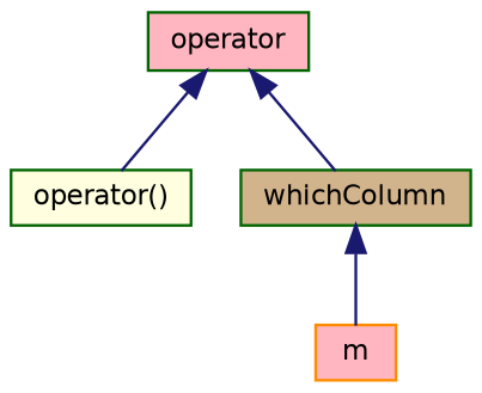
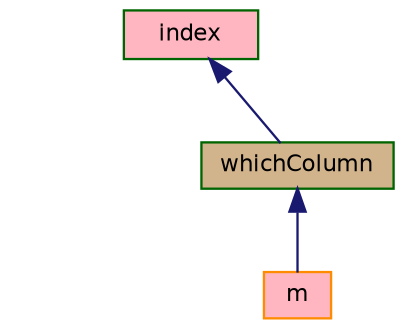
  digraph {
    rankdir=TB
    node [color=darkgreen fillcolor=lightpink fontname=Helvetica fontsize=10 shape=record style=filled]
    edge [color=midnightblue dir=back fontname=Helvetica fontsize=10 labelfontname=Helvetica labelfontsize=10 style=solid]
-   n1 [fontcolor=black height=0.2 label=operator width=0.4]
-   n2 [fillcolor=lightyellow height=0.2 label="operator()" width=0.4]
+   n1 [fontcolor=black height=0.2 label=index width=0.4]
    n3 [fillcolor=tan height=0.2 label=whichColumn width=0.4]
    n4 [color=darkorange height=0.2 label=m width=0.4]
-   n1 -> n2
    n1 -> n3
    n3 -> n4
  }
